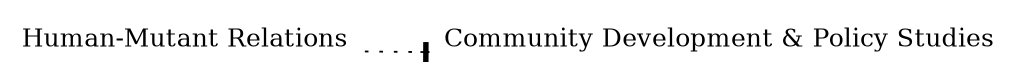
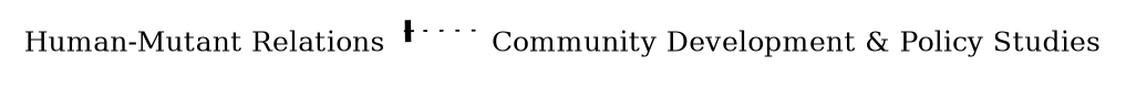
  digraph {
    rankdir=LR
    node [shape=plaintext]
    "Human-Mutant Relations" [color=blue]
    "Community Development & Policy Studies" [color=black]
-   "Human-Mutant Relations" -> "Community Development & Policy Studies" [style=dotted arrowhead=tee]
+   "Community Development & Policy Studies" -> "Human-Mutant Relations" [style=dotted arrowhead=tee]
  }
